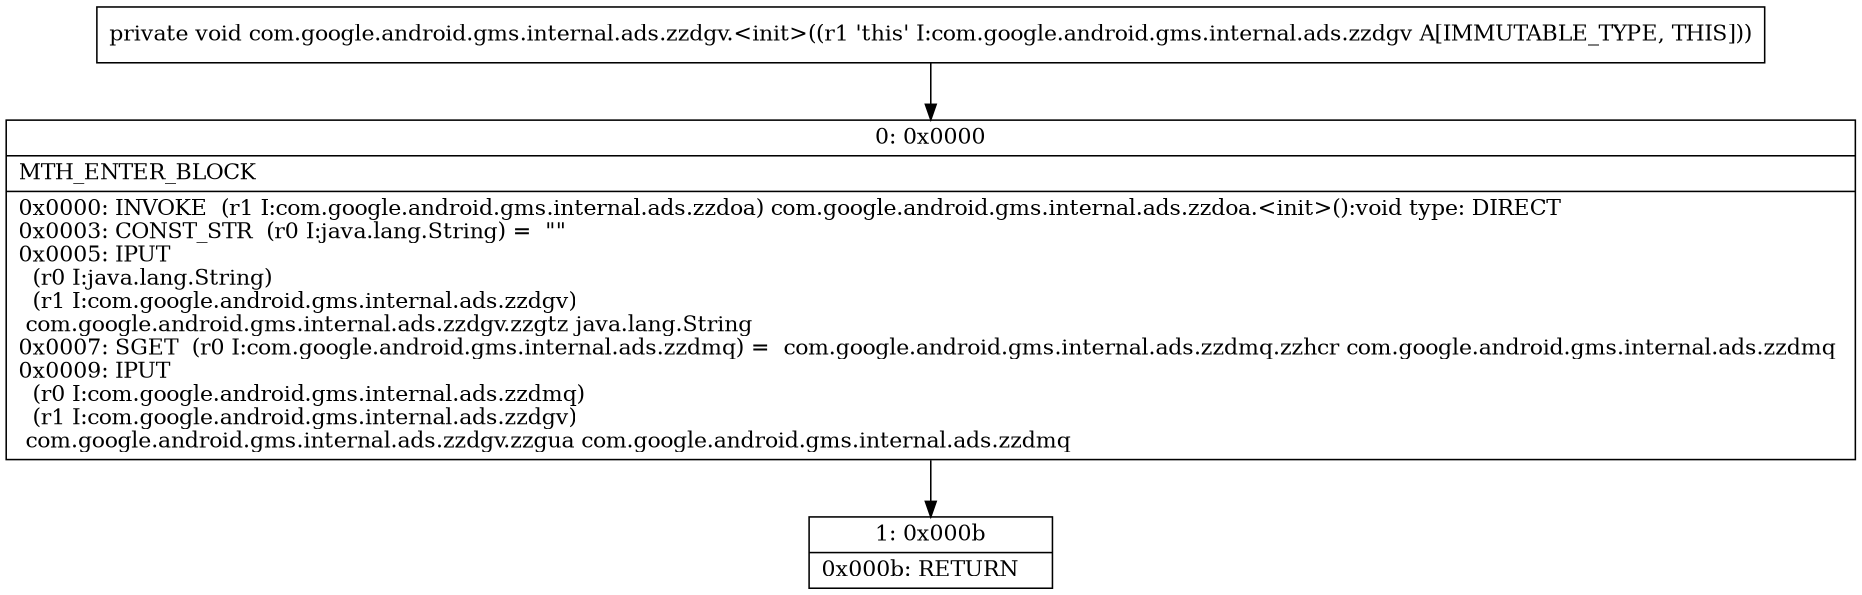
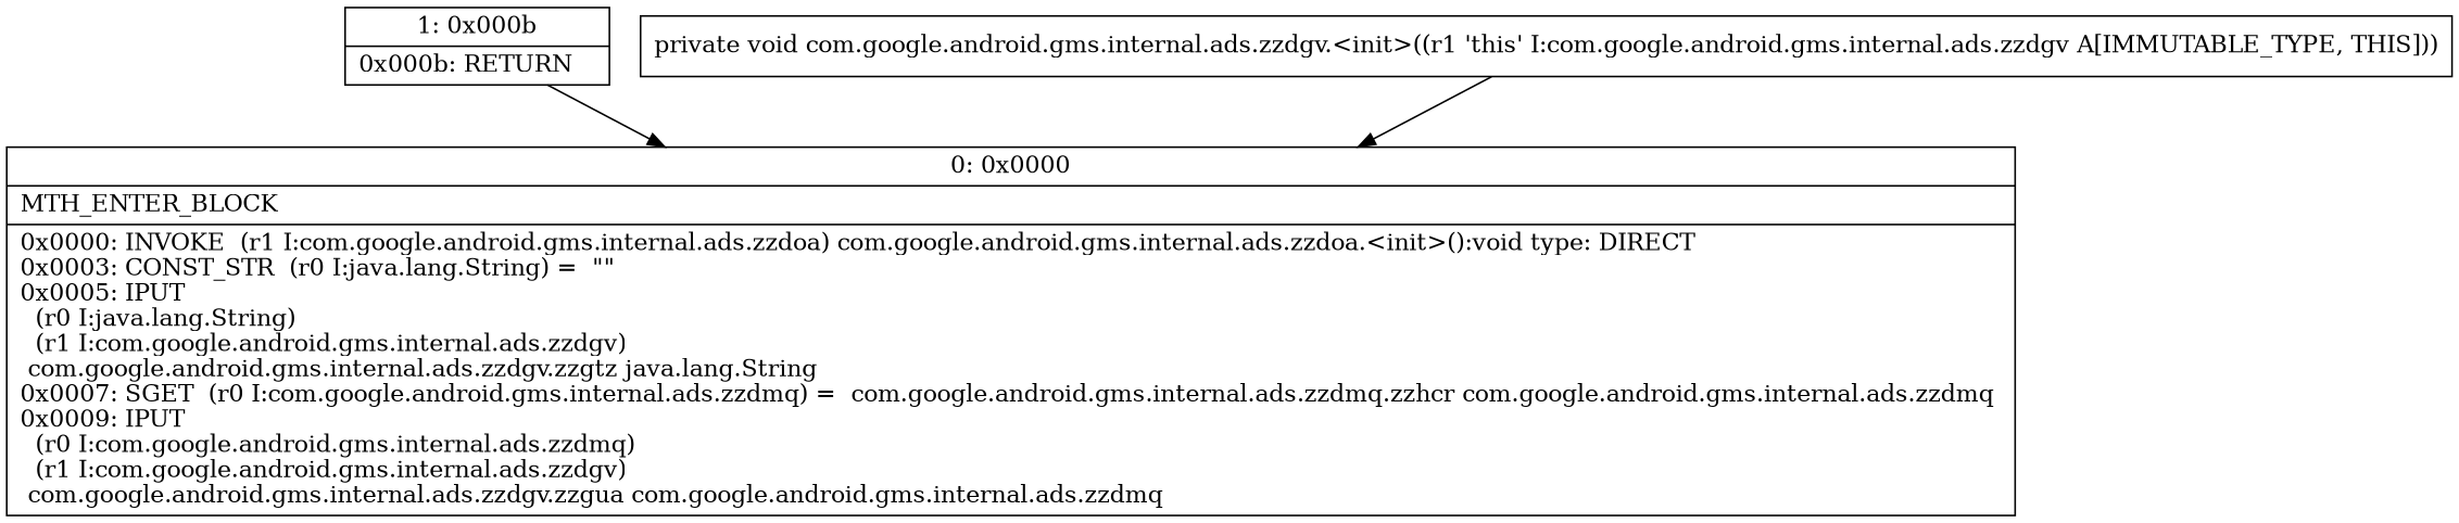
  digraph {
    node [shape=record]
    n1 [label="{0\:\ 0x0000|MTH_ENTER_BLOCK\l|0x0000: INVOKE  (r1 I:com.google.android.gms.internal.ads.zzdoa) com.google.android.gms.internal.ads.zzdoa.\<init\>():void type: DIRECT \l0x0003: CONST_STR  (r0 I:java.lang.String) =  \"\" \l0x0005: IPUT  \l  (r0 I:java.lang.String)\l  (r1 I:com.google.android.gms.internal.ads.zzdgv)\l com.google.android.gms.internal.ads.zzdgv.zzgtz java.lang.String \l0x0007: SGET  (r0 I:com.google.android.gms.internal.ads.zzdmq) =  com.google.android.gms.internal.ads.zzdmq.zzhcr com.google.android.gms.internal.ads.zzdmq \l0x0009: IPUT  \l  (r0 I:com.google.android.gms.internal.ads.zzdmq)\l  (r1 I:com.google.android.gms.internal.ads.zzdgv)\l com.google.android.gms.internal.ads.zzdgv.zzgua com.google.android.gms.internal.ads.zzdmq \l}"]
    n2 [label="{1\:\ 0x000b|0x000b: RETURN   \l}"]
    n3 [label="{private void com.google.android.gms.internal.ads.zzdgv.\<init\>((r1 'this' I:com.google.android.gms.internal.ads.zzdgv A[IMMUTABLE_TYPE, THIS])) }"]
-   n1 -> n2
+   n2 -> n1
    n3 -> n1
  }
